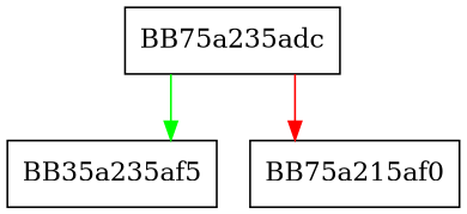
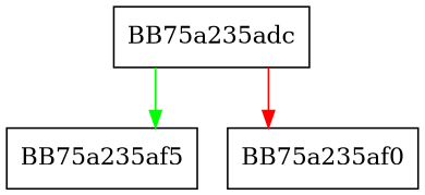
  digraph {
    splines=ortho
    node [shape=box]
    BB75a235adc
-   BB75a235af5 [label=BB35a235af5]
-   BB75a235af0 [label=BB75a215af0]
+   BB75a235af5
+   BB75a235af0
    BB75a235adc -> BB75a235af5 [color=green]
    BB75a235adc -> BB75a235af0 [color=red]
  }
